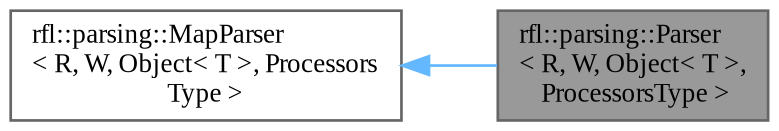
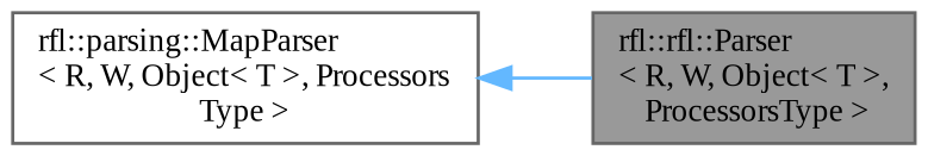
  digraph {
    rankdir=LR
    fontname="Liberation Serif"
    node [color=gray40 fontname="Liberation Serif" fontsize=10 shape=box style=filled]
-   n1 [fillcolor=grey60 fontcolor=black height=0.2 label="rfl::parsing::Parser\l\< R, W, Object\< T \>,\l ProcessorsType \>" width=0.4]
+   n1 [fillcolor=grey60 fontcolor=black height=0.2 label="rfl::rfl::Parser\l\< R, W, Object\< T \>,\l ProcessorsType \>" width=0.4]
    n2 [fillcolor=white height=0.2 label="rfl::parsing::MapParser\l\< R, W, Object\< T \>, Processors\lType \>" width=0.4]
    n2 -> n1 [color=steelblue1 dir=back fontname="Liberation Serif" fontsize=10 labelfontname=Helvetica labelfontsize=10 style=solid]
  }
